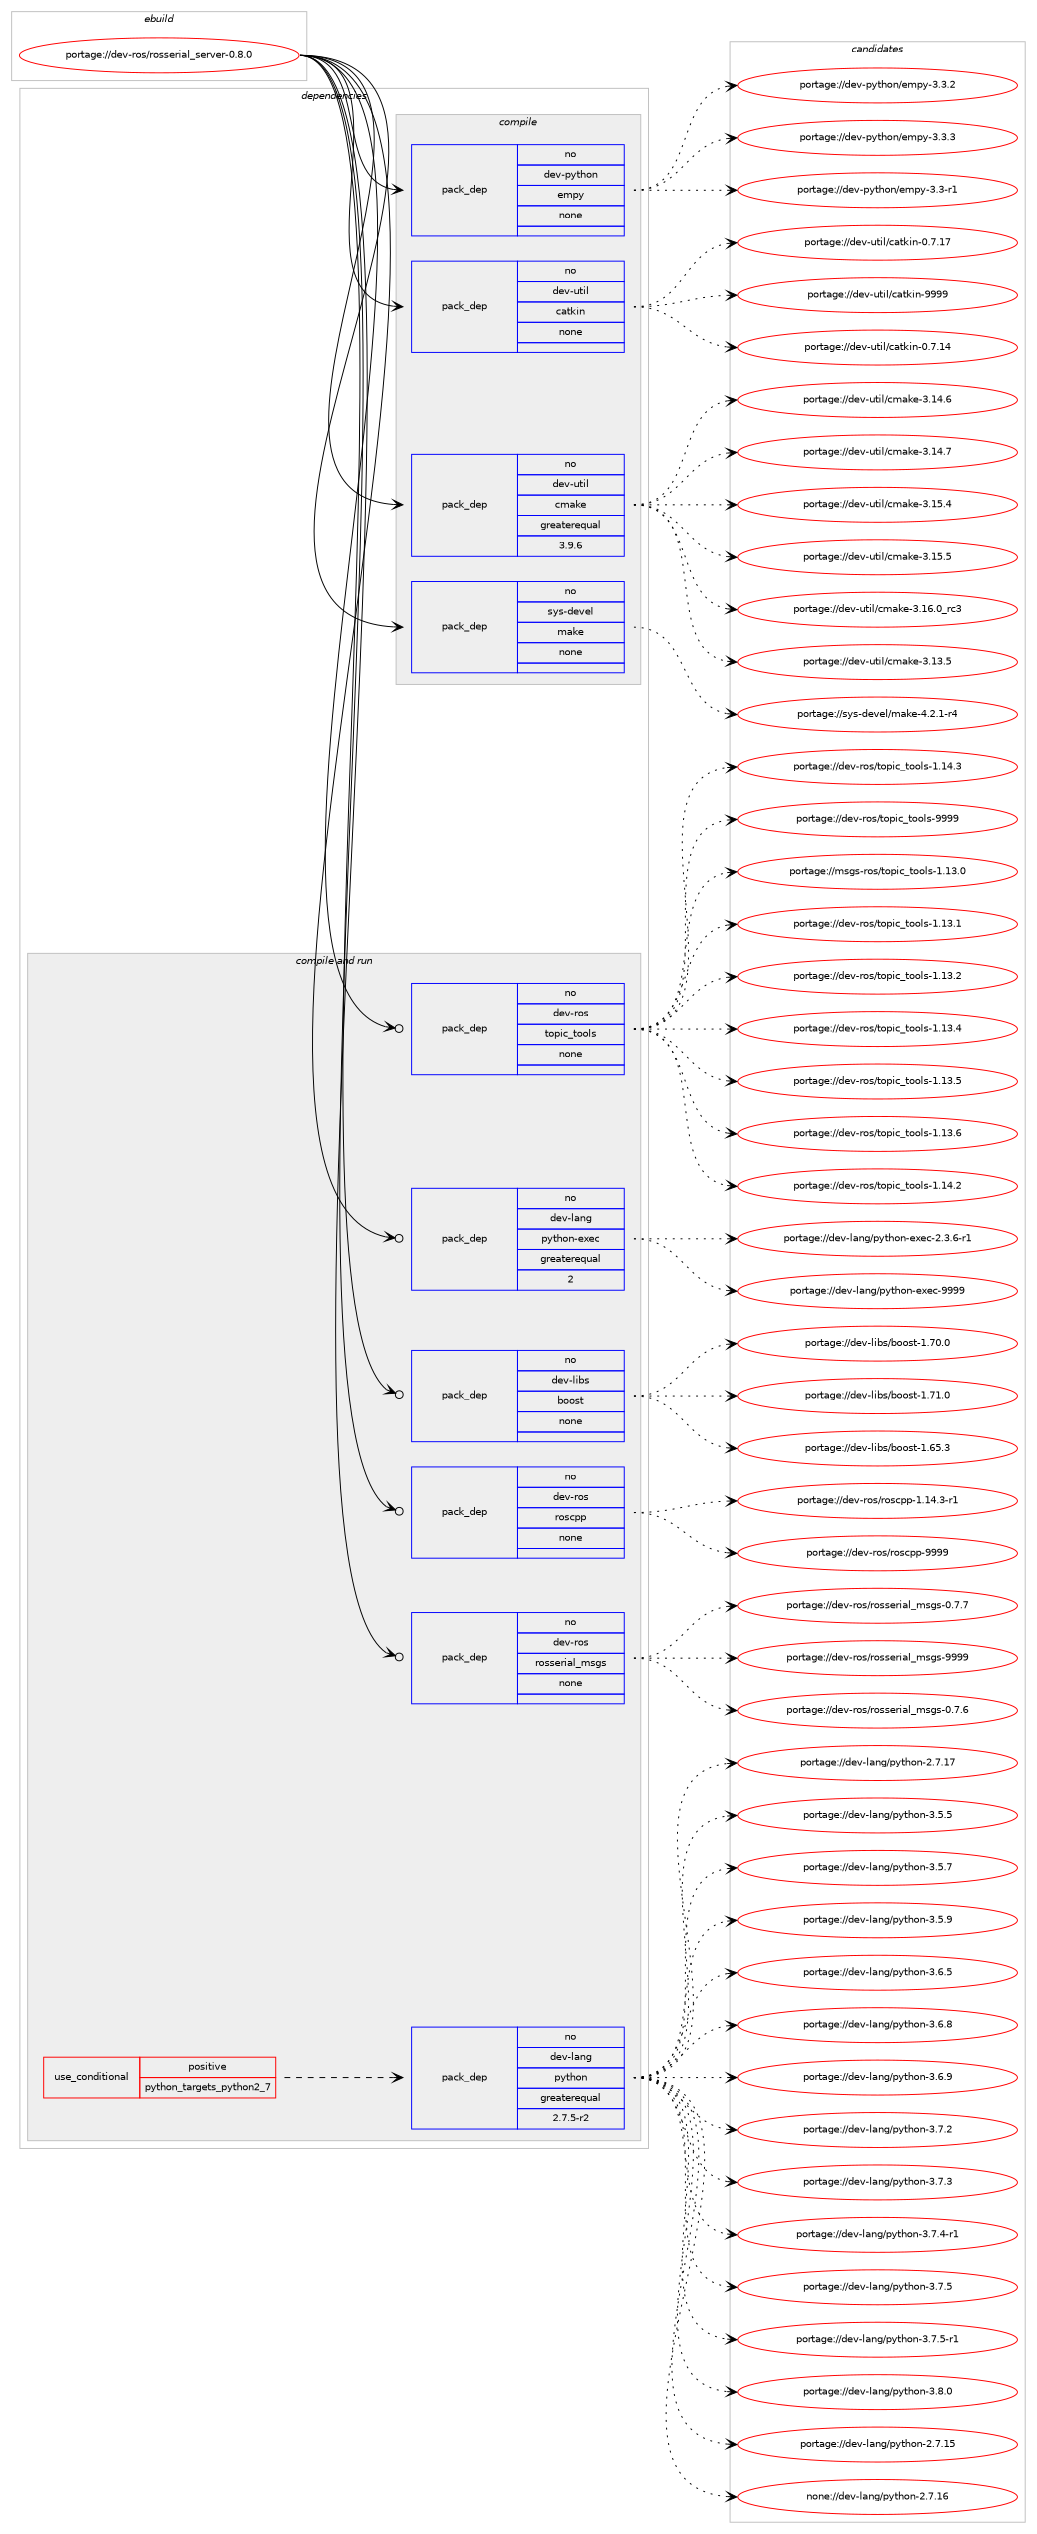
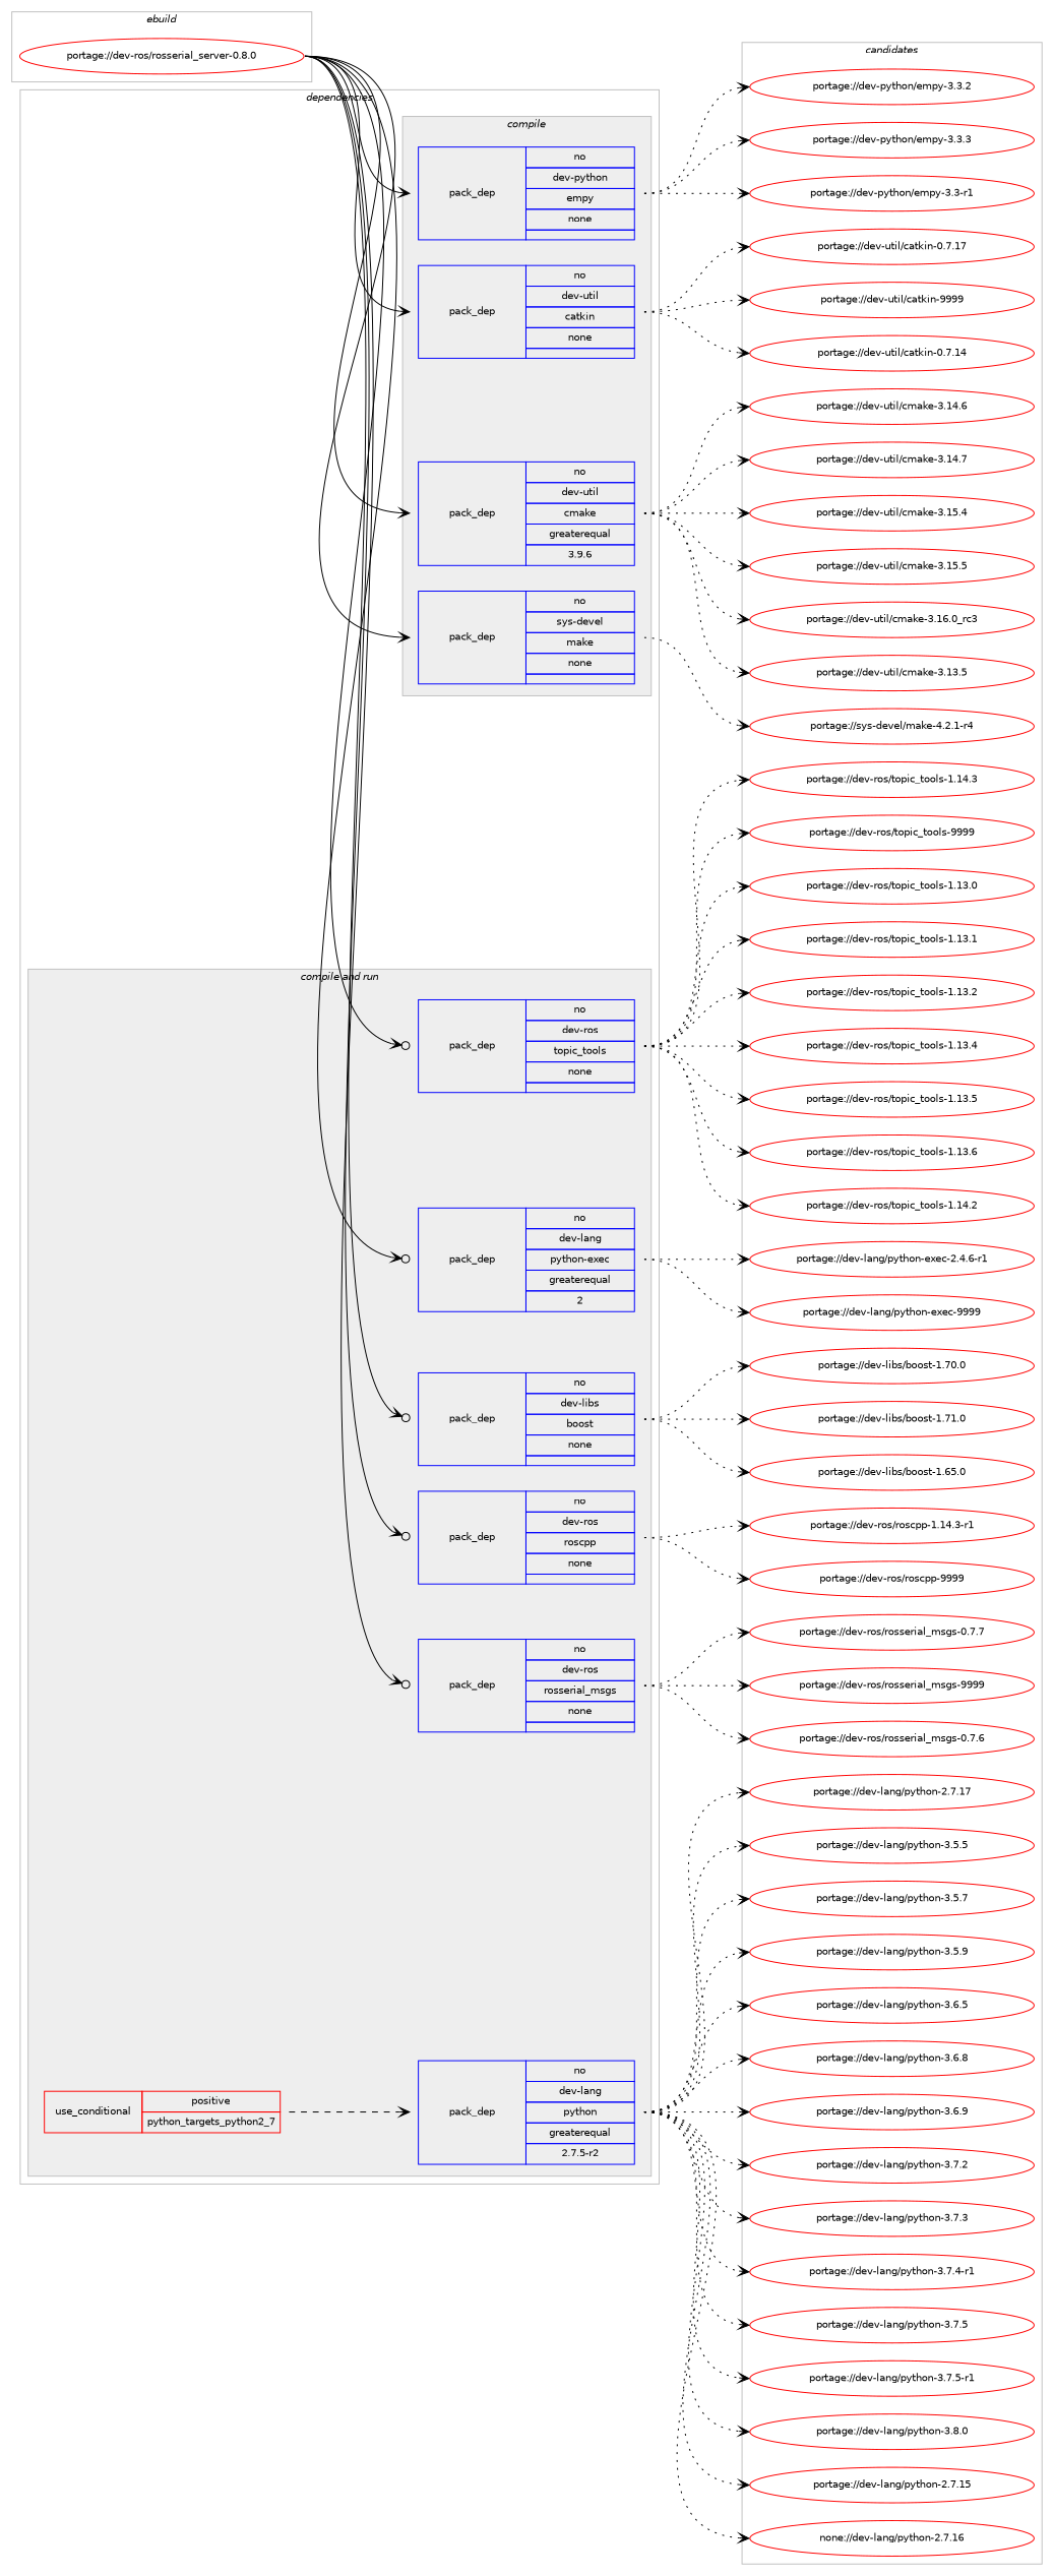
  digraph {
    compound=true
    concentrate=true
    fontname=Helvetica
    fontsize=10
    newrank=true
    rankdir=LR
    ranksep=1.5
    node [color=red fontname=Helvetica fontsize=10]
    edge [arrowhead=vee headport=w style=dotted tailport=e weight=100]
    n1 [label="portage://dev-ros/rosserial_server-0.8.0" width=4]
    n2 [color=blue label=<<TABLE BORDER="0" CELLBORDER="1" CELLSPACING="0" CELLPADDING="4" WIDTH="220"><TR><TD ROWSPAN="6" CELLPADDING="30">pack_dep</TD></TR><TR><TD WIDTH="110">no</TD></TR><TR><TD>dev-python</TD></TR><TR><TD>empy</TD></TR><TR><TD>none</TD></TR><TR><TD></TD></TR></TABLE>> shape=none]
    n3 [color=blue label=<<TABLE BORDER="0" CELLBORDER="1" CELLSPACING="0" CELLPADDING="4" WIDTH="220"><TR><TD ROWSPAN="6" CELLPADDING="30">pack_dep</TD></TR><TR><TD WIDTH="110">no</TD></TR><TR><TD>dev-util</TD></TR><TR><TD>catkin</TD></TR><TR><TD>none</TD></TR><TR><TD></TD></TR></TABLE>> shape=none]
    n4 [color=blue label=<<TABLE BORDER="0" CELLBORDER="1" CELLSPACING="0" CELLPADDING="4" WIDTH="220"><TR><TD ROWSPAN="6" CELLPADDING="30">pack_dep</TD></TR><TR><TD WIDTH="110">no</TD></TR><TR><TD>dev-util</TD></TR><TR><TD>cmake</TD></TR><TR><TD>greaterequal</TD></TR><TR><TD>3.9.6</TD></TR></TABLE>> shape=none]
    n5 [color=blue label=<<TABLE BORDER="0" CELLBORDER="1" CELLSPACING="0" CELLPADDING="4" WIDTH="220"><TR><TD ROWSPAN="6" CELLPADDING="30">pack_dep</TD></TR><TR><TD WIDTH="110">no</TD></TR><TR><TD>sys-devel</TD></TR><TR><TD>make</TD></TR><TR><TD>none</TD></TR><TR><TD></TD></TR></TABLE>> shape=none]
    n6 [color=blue label=<<TABLE BORDER="0" CELLBORDER="1" CELLSPACING="0" CELLPADDING="4" WIDTH="220"><TR><TD ROWSPAN="6" CELLPADDING="30">pack_dep</TD></TR><TR><TD WIDTH="110">no</TD></TR><TR><TD>dev-lang</TD></TR><TR><TD>python</TD></TR><TR><TD>greaterequal</TD></TR><TR><TD>2.7.5-r2</TD></TR></TABLE>> shape=none]
    n7 [label=<<TABLE BORDER="0" CELLBORDER="1" CELLSPACING="0" CELLPADDING="4"><TR><TD ROWSPAN="3" CELLPADDING="10">use_conditional</TD></TR><TR><TD>positive</TD></TR><TR><TD>python_targets_python2_7</TD></TR></TABLE>> shape=none]
    n8 [color=blue label=<<TABLE BORDER="0" CELLBORDER="1" CELLSPACING="0" CELLPADDING="4" WIDTH="220"><TR><TD ROWSPAN="6" CELLPADDING="30">pack_dep</TD></TR><TR><TD WIDTH="110">no</TD></TR><TR><TD>dev-lang</TD></TR><TR><TD>python-exec</TD></TR><TR><TD>greaterequal</TD></TR><TR><TD>2</TD></TR></TABLE>> shape=none]
    n9 [color=blue label=<<TABLE BORDER="0" CELLBORDER="1" CELLSPACING="0" CELLPADDING="4" WIDTH="220"><TR><TD ROWSPAN="6" CELLPADDING="30">pack_dep</TD></TR><TR><TD WIDTH="110">no</TD></TR><TR><TD>dev-libs</TD></TR><TR><TD>boost</TD></TR><TR><TD>none</TD></TR><TR><TD></TD></TR></TABLE>> shape=none]
    n10 [color=blue label=<<TABLE BORDER="0" CELLBORDER="1" CELLSPACING="0" CELLPADDING="4" WIDTH="220"><TR><TD ROWSPAN="6" CELLPADDING="30">pack_dep</TD></TR><TR><TD WIDTH="110">no</TD></TR><TR><TD>dev-ros</TD></TR><TR><TD>roscpp</TD></TR><TR><TD>none</TD></TR><TR><TD></TD></TR></TABLE>> shape=none]
    n11 [color=blue label=<<TABLE BORDER="0" CELLBORDER="1" CELLSPACING="0" CELLPADDING="4" WIDTH="220"><TR><TD ROWSPAN="6" CELLPADDING="30">pack_dep</TD></TR><TR><TD WIDTH="110">no</TD></TR><TR><TD>dev-ros</TD></TR><TR><TD>rosserial_msgs</TD></TR><TR><TD>none</TD></TR><TR><TD></TD></TR></TABLE>> shape=none]
    n12 [color=blue label=<<TABLE BORDER="0" CELLBORDER="1" CELLSPACING="0" CELLPADDING="4" WIDTH="220"><TR><TD ROWSPAN="6" CELLPADDING="30">pack_dep</TD></TR><TR><TD WIDTH="110">no</TD></TR><TR><TD>dev-ros</TD></TR><TR><TD>topic_tools</TD></TR><TR><TD>none</TD></TR><TR><TD></TD></TR></TABLE>> shape=none]
    n13 [label="portage://dev-python/empy-3.3-r1" width=4]
    n14 [label="portage://dev-python/empy-3.3.2" width=4]
    n15 [label="portage://dev-python/empy-3.3.3" width=4]
    n16 [label="portage://dev-util/catkin-0.7.14" width=4]
    n17 [label="portage://dev-util/catkin-0.7.17" width=4]
    n18 [label="portage://dev-util/catkin-9999" width=4]
    n19 [label="portage://dev-util/cmake-3.13.5" width=4]
    n20 [label="portage://dev-util/cmake-3.14.6" width=4]
    n21 [label="portage://dev-util/cmake-3.14.7" width=4]
    n22 [label="portage://dev-util/cmake-3.15.4" width=4]
    n23 [label="portage://dev-util/cmake-3.15.5" width=4]
    n24 [label="portage://dev-util/cmake-3.16.0_rc3" width=4]
    n25 [label="portage://sys-devel/make-4.2.1-r4" width=4]
    n26 [label="portage://dev-lang/python-2.7.15" width=4]
    n27 [label="none://dev-lang/python-2.7.16" width=4]
    n28 [label="portage://dev-lang/python-2.7.17" width=4]
    n29 [label="portage://dev-lang/python-3.5.5" width=4]
    n30 [label="portage://dev-lang/python-3.5.7" width=4]
    n31 [label="portage://dev-lang/python-3.5.9" width=4]
    n32 [label="portage://dev-lang/python-3.6.5" width=4]
    n33 [label="portage://dev-lang/python-3.6.8" width=4]
    n34 [label="portage://dev-lang/python-3.6.9" width=4]
    n35 [label="portage://dev-lang/python-3.7.2" width=4]
    n36 [label="portage://dev-lang/python-3.7.3" width=4]
    n37 [label="portage://dev-lang/python-3.7.4-r1" width=4]
    n38 [label="portage://dev-lang/python-3.7.5" width=4]
    n39 [label="portage://dev-lang/python-3.7.5-r1" width=4]
    n40 [label="portage://dev-lang/python-3.8.0" width=4]
-   n41 [label="portage://dev-lang/python-exec-2.3.6-r1" width=4]
+   n41 [label="portage://dev-lang/python-exec-2.4.6-r1" width=4]
    n42 [label="portage://dev-lang/python-exec-9999" width=4]
-   n43 [label="portage://dev-libs/boost-1.65.3" width=4]
+   n43 [label="portage://dev-libs/boost-1.65.0" width=4]
    n44 [label="portage://dev-libs/boost-1.70.0" width=4]
    n45 [label="portage://dev-libs/boost-1.71.0" width=4]
    n46 [label="portage://dev-ros/roscpp-1.14.3-r1" width=4]
    n47 [label="portage://dev-ros/roscpp-9999" width=4]
    n48 [label="portage://dev-ros/rosserial_msgs-0.7.6" width=4]
    n49 [label="portage://dev-ros/rosserial_msgs-0.7.7" width=4]
    n50 [label="portage://dev-ros/rosserial_msgs-9999" width=4]
-   n51 [label="portage://msgs-ros/topic_tools-1.13.0" width=4]
+   n51 [label="portage://dev-ros/topic_tools-1.13.0" width=4]
    n52 [label="portage://dev-ros/topic_tools-1.13.1" width=4]
    n53 [label="portage://dev-ros/topic_tools-1.13.2" width=4]
    n54 [label="portage://dev-ros/topic_tools-1.13.4" width=4]
    n55 [label="portage://dev-ros/topic_tools-1.13.5" width=4]
    n56 [label="portage://dev-ros/topic_tools-1.13.6" width=4]
    n57 [label="portage://dev-ros/topic_tools-1.14.2" width=4]
    n58 [label="portage://dev-ros/topic_tools-1.14.3" width=4]
    n59 [label="portage://dev-ros/topic_tools-9999" width=4]
    subgraph cluster_1 {
      color=gray
      label=<<i>ebuild</i>>
      rank=same
      n1
    }
    subgraph cluster_2 {
      color=gray
      label=<<i>dependencies</i>>
      subgraph cluster_3 {
        color=gray
        fillcolor="#eeeeee"
        label=<<i>compile</i>>
        style=filled
        subgraph sub_4 {
          color=gray
          fillcolor="#eeeeee"
          label=<<i>compile</i>>
          style=filled
          n2
        }
        subgraph sub_5 {
          color=gray
          fillcolor="#eeeeee"
          label=<<i>compile</i>>
          style=filled
          n3
        }
        subgraph sub_6 {
          color=gray
          fillcolor="#eeeeee"
          label=<<i>compile</i>>
          style=filled
          n4
        }
        subgraph sub_7 {
          color=gray
          fillcolor="#eeeeee"
          label=<<i>compile</i>>
          style=filled
          n5
        }
      }
      subgraph cluster_8 {
        color=gray
        fillcolor="#eeeeee"
        label=<<i>compile and run</i>>
        style=filled
        subgraph sub_9 {
          color=gray
          fillcolor="#eeeeee"
          label=<<i>compile and run</i>>
          style=filled
          n7
          subgraph sub_10 {
            color=gray
            fillcolor="#eeeeee"
            label=<<i>compile and run</i>>
            style=filled
            n6
          }
        }
        subgraph sub_11 {
          color=gray
          fillcolor="#eeeeee"
          label=<<i>compile and run</i>>
          style=filled
          n8
        }
        subgraph sub_12 {
          color=gray
          fillcolor="#eeeeee"
          label=<<i>compile and run</i>>
          style=filled
          n9
        }
        subgraph sub_13 {
          color=gray
          fillcolor="#eeeeee"
          label=<<i>compile and run</i>>
          style=filled
          n10
        }
        subgraph sub_14 {
          color=gray
          fillcolor="#eeeeee"
          label=<<i>compile and run</i>>
          style=filled
          n11
        }
        subgraph sub_15 {
          color=gray
          fillcolor="#eeeeee"
          label=<<i>compile and run</i>>
          style=filled
          n12
        }
      }
      subgraph cluster_16 {
        color=gray
        fillcolor="#eeeeee"
        label=<<i>run</i>>
        style=filled
      }
    }
    subgraph cluster_17 {
      color=gray
      label=<<i>candidates</i>>
      rank=same
      subgraph sub_18 {
        color=black
        label=<<i>candidates</i>>
        nodesep=1
        rank=same
        n13
        n14
        n15
      }
      subgraph sub_19 {
        color=black
        label=<<i>candidates</i>>
        nodesep=1
        rank=same
        n16
        n17
        n18
      }
      subgraph sub_20 {
        color=black
        label=<<i>candidates</i>>
        nodesep=1
        rank=same
        n19
        n20
        n21
        n22
        n23
        n24
      }
      subgraph sub_21 {
        color=black
        label=<<i>candidates</i>>
        nodesep=1
        rank=same
        n25
      }
      subgraph sub_22 {
        color=black
        label=<<i>candidates</i>>
        nodesep=1
        rank=same
        n26
        n27
        n28
        n29
        n30
        n31
        n32
        n33
        n34
        n35
        n36
        n37
        n38
        n39
        n40
      }
      subgraph sub_23 {
        color=black
        label=<<i>candidates</i>>
        nodesep=1
        rank=same
        n41
        n42
      }
      subgraph sub_24 {
        color=black
        label=<<i>candidates</i>>
        nodesep=1
        rank=same
        n43
        n44
        n45
      }
      subgraph sub_25 {
        color=black
        label=<<i>candidates</i>>
        nodesep=1
        rank=same
        n46
        n47
      }
      subgraph sub_26 {
        color=black
        label=<<i>candidates</i>>
        nodesep=1
        rank=same
        n48
        n49
        n50
      }
      subgraph sub_27 {
        color=black
        label=<<i>candidates</i>>
        nodesep=1
        rank=same
        n51
        n52
        n53
        n54
        n55
        n56
        n57
        n58
        n59
      }
    }
    n1 -> n2 [style=solid weight=20]
    n1 -> n3 [style=solid weight=20]
    n1 -> n4 [style=solid weight=20]
    n1 -> n5 [style=solid weight=20]
    n1 -> n8 [arrowhead=odotvee style=solid weight=20]
    n1 -> n9 [arrowhead=odotvee style=solid weight=20]
    n1 -> n10 [arrowhead=odotvee style=solid weight=20]
    n1 -> n11 [arrowhead=odotvee style=solid weight=20]
    n1 -> n12 [arrowhead=odotvee style=solid weight=20]
    n2 -> n13
    n2 -> n14
    n2 -> n15
    n3 -> n16
    n3 -> n17
    n3 -> n18
    n4 -> n19
    n4 -> n20
    n4 -> n21
    n4 -> n22
    n4 -> n23
    n4 -> n24
    n5 -> n25
    n6 -> n26
    n6 -> n27
    n6 -> n28
    n6 -> n29
    n6 -> n30
    n6 -> n31
    n6 -> n32
    n6 -> n33
    n6 -> n34
    n6 -> n35
    n6 -> n36
    n6 -> n37
    n6 -> n38
    n6 -> n39
    n6 -> n40
    n7 -> n6 [style=dashed weight=20]
    n8 -> n41
    n8 -> n42
    n9 -> n43
    n9 -> n44
    n9 -> n45
    n10 -> n46
    n10 -> n47
    n11 -> n48
    n11 -> n49
    n11 -> n50
    n12 -> n51
    n12 -> n52
    n12 -> n53
    n12 -> n54
    n12 -> n55
    n12 -> n56
    n12 -> n57
    n12 -> n58
    n12 -> n59
  }
